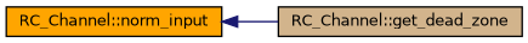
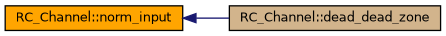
  digraph {
    rankdir=LR
    node [color=black fontname=Helvetica fontsize=10 shape=record style=filled]
    n1 [fillcolor=orange fontcolor=black height=0.2 label="RC_Channel::norm_input" width=0.4]
-   n2 [fillcolor=tan height=0.2 label="RC_Channel::get_dead_zone" width=0.4]
+   n2 [fillcolor=tan height=0.2 label="RC_Channel::dead_dead_zone" width=0.4]
    n1 -> n2 [color=midnightblue dir=back fontname=Helvetica fontsize=10 labelfontname=Helvetica labelfontsize=10 style=solid]
  }
